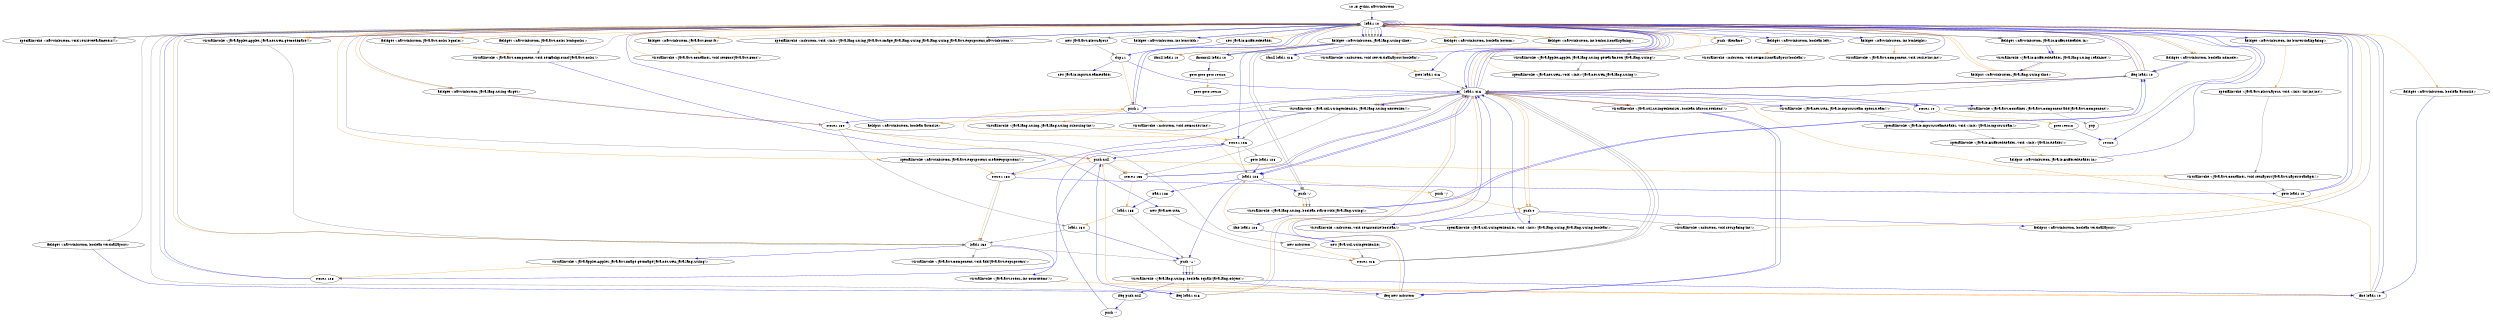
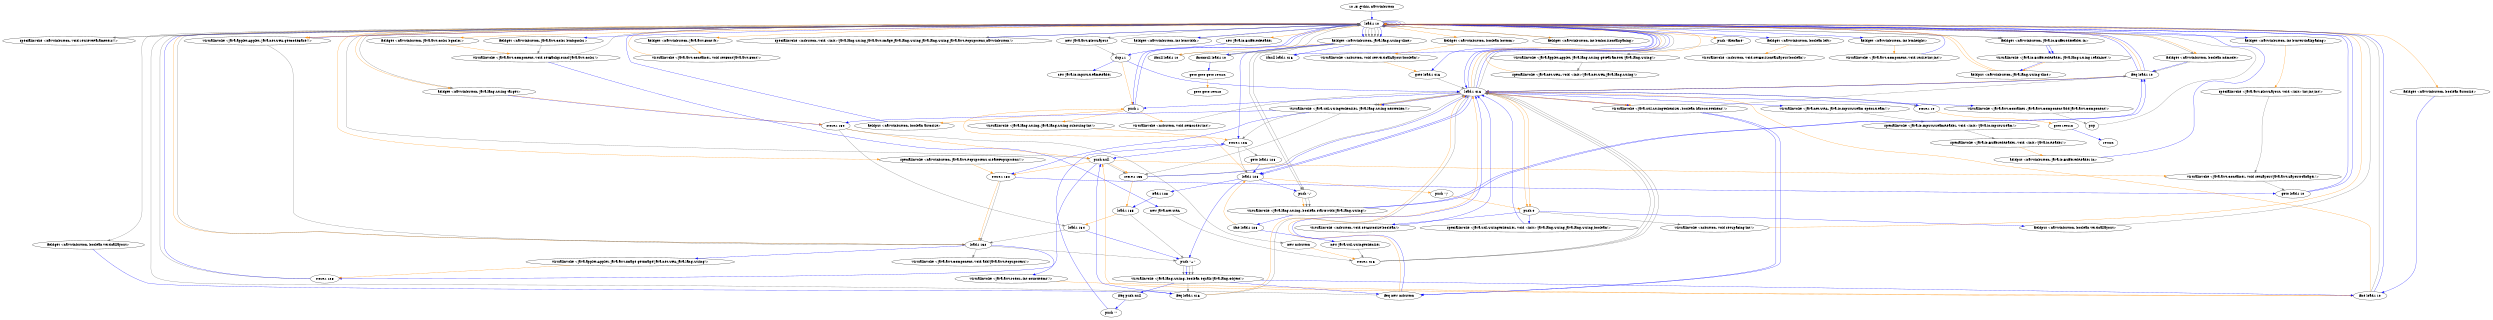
  digraph {
    edge [color=blue]
    "r0 := @this: navwinbutton"
    "load.r r0"
    "specialinvoke <navwinbutton: void retrieveParameters()>"
    "fieldget <navwinbutton: boolean ndmode>"
    "push 1"
    "push null"
    "fieldget <navwinbutton: java.awt.Font ft>"
    "fieldget <navwinbutton: java.awt.Color bgcolor>"
    "load.r $r6"
    "virtualinvoke <java.applet.Applet: java.net.URL getCodeBase()>"
    "push \"filename\""
    "new java.io.BufferedReader"
    "fieldget <navwinbutton: java.io.BufferedReader in>"
    "fieldget <navwinbutton: java.lang.String tline>"
    "load.r r32"
    "specialinvoke <navwinbutton: java.awt.PopupMenu createPopupMenu()>"
    "fieldget <navwinbutton: java.lang.String target>"
    "specialinvoke <nsbutton: void <init>(java.lang.String,java.awt.Image,java.lang.String,java.lang.String,java.awt.PopupMenu,navwinbutton)>"
    "fieldget <navwinbutton: boolean autosize>"
    "fieldget <navwinbutton: int btnwidth>"
    "fieldget <navwinbutton: int btnheight>"
    "fieldget <navwinbutton: boolean verticallayout>"
    "fieldget <navwinbutton: boolean bottom>"
    "fieldget <navwinbutton: java.awt.Color btnbgcolor>"
    "fieldget <navwinbutton: boolean left>"
    "new java.awt.FlowLayout"
    "fieldget <navwinbutton: int btnhorizontalspacing>"
    "fieldget <navwinbutton: int btnverticalspacing>"
    "goto load.r $r6"
    "ifeq load.r r0"
    "fieldput <navwinbutton: boolean autosize>"
    "virtualinvoke <nsbutton: void setBorder(int)>"
    "virtualinvoke <java.lang.String: java.lang.String substring(int)>"
    "virtualinvoke <java.awt.Container: void setLayout(java.awt.LayoutManager)>"
    "store.r r28"
    "store.r r32"
    "store.r r35"
    "virtualinvoke <java.awt.Container: void setFont(java.awt.Font)>"
    "virtualinvoke <java.awt.Component: void setBackground(java.awt.Color)>"
    "push 0"
    "store.r r0"
    "virtualinvoke <java.net.URL: java.io.InputStream openStream()>"
    "load.r r26"
    "virtualinvoke <java.util.StringTokenizer: java.lang.String nextToken()>"
    "virtualinvoke <java.util.StringTokenizer: boolean hasMoreTokens()>"
    "virtualinvoke <java.awt.Container: java.awt.Component add(java.awt.Component)>"
    "virtualinvoke <java.applet.Applet: java.lang.String getParameter(java.lang.String)>"
    "dup1.r"
    "virtualinvoke <java.io.BufferedReader: java.lang.String readLine()>"
    "ifnull load.r r0"
    "push \":\""
    "ifnonnull load.r r0"
    "store.r r26"
    "ifnull load.r $r6"
    "specialinvoke <java.util.StringTokenizer: void <init>(java.lang.String,java.lang.String,boolean)>"
    "virtualinvoke <nsbutton: void setSpacing(int)>"
    "fieldput <navwinbutton: boolean verticallayout>"
    "virtualinvoke <nsbutton: void setAutosize(boolean)>"
    "push \"~\""
    "virtualinvoke <java.applet.Applet: java.awt.Image getImage(java.net.URL,java.lang.String)>"
    "virtualinvoke <java.awt.Menu: int countItems()>"
    "virtualinvoke <java.awt.Component: void add(java.awt.PopupMenu)>"
    "store.r r34"
    "ifne load.r r0"
    "virtualinvoke <java.awt.Component: void resize(int,int)>"
    "ifeq load.r $r6"
    "virtualinvoke <nsbutton: void setVerticalLayout(boolean)>"
    "virtualinvoke <nsbutton: void setHorizontalLayout(boolean)>"
    "specialinvoke <java.awt.FlowLayout: void <init>(int,int,int)>"
    "goto load.r r0"
    "load.r r35"
    "new java.net.URL"
    "store.r $r6"
    "goto return"
    "specialinvoke <java.io.InputStreamReader: void <init>(java.io.InputStream)>"
    "push \"|\""
    "load.r r28"
    "ifeq new nsbutton"
    pop
    "specialinvoke <java.net.URL: void <init>(java.net.URL,java.lang.String)>"
    "new java.io.InputStreamReader"
    return
    "specialinvoke <java.io.BufferedReader: void <init>(java.io.Reader)>"
    "fieldput <navwinbutton: java.io.BufferedReader in>"
    "fieldput <navwinbutton: java.lang.String tline>"
    "virtualinvoke <java.lang.String: boolean startsWith(java.lang.String)>"
    "goto goto goto return"
    "goto load.r r26"
    "ifne load.r r26"
    "new java.util.StringTokenizer"
    "goto goto return"
    "virtualinvoke <java.lang.String: boolean equals(java.lang.Object)>"
    "load.r r34"
    "new nsbutton"
    "ifeq push null"
    "push \"\""
    "r0 := @this: navwinbutton" -> "load.r r0"
    "load.r r0" -> "load.r r0"
    "load.r r0" -> "load.r r0" [color=gray40]
    "load.r r0" -> "load.r r0"
    "load.r r0" -> "load.r r0"
    "load.r r0" -> "load.r r0" [color=gray40]
    "load.r r0" -> "specialinvoke <navwinbutton: void retrieveParameters()>" [color=gray40]
    "load.r r0" -> "fieldget <navwinbutton: boolean ndmode>" [color=gray40]
    "load.r r0" -> "fieldget <navwinbutton: boolean ndmode>" [color=darkorange]
    "load.r r0" -> "push 1"
    "load.r r0" -> "push null" [color=gray40]
    "load.r r0" -> "fieldget <navwinbutton: java.awt.Font ft>" [color=darkorange]
    "load.r r0" -> "fieldget <navwinbutton: java.awt.Color bgcolor>" [color=darkorange]
    "load.r r0" -> "load.r $r6"
    "load.r r0" -> "virtualinvoke <java.applet.Applet: java.net.URL getCodeBase()>" [color=darkorange]
    "load.r r0" -> "virtualinvoke <java.applet.Applet: java.net.URL getCodeBase()>" [color=darkorange]
    "load.r r0" -> "push \"filename\"" [color=darkorange]
    "load.r r0" -> "new java.io.BufferedReader" [color=darkorange]
    "load.r r0" -> "fieldget <navwinbutton: java.io.BufferedReader in>" [color=gray40]
    "load.r r0" -> "fieldget <navwinbutton: java.io.BufferedReader in>" [color=gray40]
    "load.r r0" -> "fieldget <navwinbutton: java.lang.String tline>"
    "load.r r0" -> "fieldget <navwinbutton: java.lang.String tline>" [color=gray40]
    "load.r r0" -> "fieldget <navwinbutton: java.lang.String tline>" [color=gray40]
    "load.r r0" -> "fieldget <navwinbutton: java.lang.String tline>" [color=gray40]
    "load.r r0" -> "fieldget <navwinbutton: java.lang.String tline>" [color=gray40]
    "load.r r0" -> "fieldget <navwinbutton: java.lang.String tline>" [color=gray40]
    "load.r r0" -> "fieldget <navwinbutton: java.lang.String tline>"
    "load.r r0" -> "load.r r32" [color=darkorange]
    "load.r r0" -> "specialinvoke <navwinbutton: java.awt.PopupMenu createPopupMenu()>" [color=darkorange]
    "load.r r0" -> "fieldget <navwinbutton: java.lang.String target>" [color=darkorange]
    "load.r r0" -> "fieldget <navwinbutton: java.lang.String target>" [color=gray40]
    "load.r r0" -> "specialinvoke <nsbutton: void <init>(java.lang.String,java.awt.Image,java.lang.String,java.lang.String,java.awt.PopupMenu,navwinbutton)>" [color=gray40]
    "load.r r0" -> "fieldget <navwinbutton: boolean autosize>" [color=darkorange]
    "load.r r0" -> "fieldget <navwinbutton: int btnwidth>"
    "load.r r0" -> "fieldget <navwinbutton: int btnheight>"
    "load.r r0" -> "fieldget <navwinbutton: boolean verticallayout>" [color=gray40]
    "load.r r0" -> "fieldget <navwinbutton: boolean bottom>" [color=darkorange]
-   "load.r r0" -> return
+   "load.r r0" -> "fieldget <navwinbutton: java.awt.Color btnbgcolor>"
    "load.r r0" -> "fieldget <navwinbutton: boolean left>"
    "load.r r0" -> "new java.awt.FlowLayout" [color=gray40]
    "load.r r0" -> "fieldget <navwinbutton: int btnhorizontalspacing>" [color=darkorange]
    "load.r r0" -> "fieldget <navwinbutton: int btnverticalspacing>"
    "load.r r0" -> "goto load.r $r6"
    "specialinvoke <navwinbutton: void retrieveParameters()>" -> "load.r r0" [color=gray40]
    "fieldget <navwinbutton: boolean ndmode>" -> "ifeq load.r r0"
    "fieldget <navwinbutton: boolean ndmode>" -> "ifeq load.r r0" [color=gray40]
    "push 1" -> "load.r r0"
    "push 1" -> "fieldput <navwinbutton: boolean autosize>" [color=darkorange]
    "push 1" -> "virtualinvoke <nsbutton: void setBorder(int)>" [color=darkorange]
    "push 1" -> "virtualinvoke <java.lang.String: java.lang.String substring(int)>" [color=darkorange]
    "push null" -> "virtualinvoke <java.awt.Container: void setLayout(java.awt.LayoutManager)>" [color=darkorange]
    "push null" -> "store.r r28"
    "push null" -> "store.r r32" [color=darkorange]
    "push null" -> "store.r r35" [color=gray40]
    "push null" -> "store.r r35" [color=darkorange]
    "fieldget <navwinbutton: java.awt.Font ft>" -> "virtualinvoke <java.awt.Container: void setFont(java.awt.Font)>" [color=darkorange]
    "fieldget <navwinbutton: java.awt.Color bgcolor>" -> "virtualinvoke <java.awt.Component: void setBackground(java.awt.Color)>" [color=darkorange]
    "load.r $r6" -> "load.r r0"
    "load.r $r6" -> "load.r r0" [color=darkorange]
    "load.r $r6" -> "load.r r0" [color=gray40]
    "load.r $r6" -> "load.r r0"
    "load.r $r6" -> "load.r r0" [color=gray40]
    "load.r $r6" -> "push 1"
    "load.r $r6" -> "push 0" [color=darkorange]
    "load.r $r6" -> "push 0" [color=darkorange]
    "load.r $r6" -> "store.r r0" [color=gray40]
    "load.r $r6" -> "store.r r0"
    "load.r $r6" -> "virtualinvoke <java.net.URL: java.io.InputStream openStream()>"
    "load.r $r6" -> "load.r r26"
    "load.r $r6" -> "load.r r26"
    "load.r $r6" -> "virtualinvoke <java.util.StringTokenizer: java.lang.String nextToken()>" [color=gray40]
    "load.r $r6" -> "virtualinvoke <java.util.StringTokenizer: java.lang.String nextToken()>" [color=gray40]
    "load.r $r6" -> "virtualinvoke <java.util.StringTokenizer: java.lang.String nextToken()>" [color=darkorange]
    "load.r $r6" -> "virtualinvoke <java.util.StringTokenizer: java.lang.String nextToken()>"
    "load.r $r6" -> "virtualinvoke <java.util.StringTokenizer: boolean hasMoreTokens()>" [color=darkorange]
    "load.r $r6" -> "virtualinvoke <java.util.StringTokenizer: boolean hasMoreTokens()>"
    "load.r $r6" -> "virtualinvoke <java.util.StringTokenizer: boolean hasMoreTokens()>" [color=darkorange]
    "load.r $r6" -> "virtualinvoke <java.awt.Container: java.awt.Component add(java.awt.Component)>"
    "virtualinvoke <java.applet.Applet: java.net.URL getCodeBase()>" -> "load.r r0"
    "virtualinvoke <java.applet.Applet: java.net.URL getCodeBase()>" -> "load.r r32" [color=gray40]
    "push \"filename\"" -> "virtualinvoke <java.applet.Applet: java.lang.String getParameter(java.lang.String)>" [color=gray40]
    "new java.io.BufferedReader" -> "dup1.r"
    "fieldget <navwinbutton: java.io.BufferedReader in>" -> "virtualinvoke <java.io.BufferedReader: java.lang.String readLine()>"
    "fieldget <navwinbutton: java.io.BufferedReader in>" -> "virtualinvoke <java.io.BufferedReader: java.lang.String readLine()>"
    "fieldget <navwinbutton: java.lang.String tline>" -> "ifnull load.r r0" [color=darkorange]
    "fieldget <navwinbutton: java.lang.String tline>" -> "push \":\"" [color=gray40]
    "fieldget <navwinbutton: java.lang.String tline>" -> "push \":\"" [color=gray40]
    "fieldget <navwinbutton: java.lang.String tline>" -> "ifnonnull load.r r0"
    "fieldget <navwinbutton: java.lang.String tline>" -> "ifnonnull load.r r0" [color=gray40]
    "fieldget <navwinbutton: java.lang.String tline>" -> "store.r r26"
    "fieldget <navwinbutton: java.lang.String tline>" -> "ifnull load.r $r6"
    "load.r r32" -> "load.r r0" [color=gray40]
    "load.r r32" -> "push \"~\"" [color=gray40]
    "load.r r32" -> "virtualinvoke <java.applet.Applet: java.awt.Image getImage(java.net.URL,java.lang.String)>"
    "load.r r32" -> "virtualinvoke <java.awt.Menu: int countItems()>"
    "load.r r32" -> "virtualinvoke <java.awt.Component: void add(java.awt.PopupMenu)>" [color=gray40]
    "specialinvoke <navwinbutton: java.awt.PopupMenu createPopupMenu()>" -> "store.r r32" [color=darkorange]
    "fieldget <navwinbutton: java.lang.String target>" -> "store.r r34"
    "fieldget <navwinbutton: java.lang.String target>" -> "store.r r34" [color=darkorange]
    "specialinvoke <nsbutton: void <init>(java.lang.String,java.awt.Image,java.lang.String,java.lang.String,java.awt.PopupMenu,navwinbutton)>" -> "load.r r0"
    "fieldget <navwinbutton: boolean autosize>" -> "ifne load.r r0"
    "fieldget <navwinbutton: int btnwidth>" -> "load.r r0" [color=gray40]
    "fieldget <navwinbutton: int btnheight>" -> "virtualinvoke <java.awt.Component: void resize(int,int)>" [color=darkorange]
    "fieldget <navwinbutton: boolean verticallayout>" -> "ifeq load.r $r6"
    "fieldget <navwinbutton: boolean bottom>" -> "virtualinvoke <nsbutton: void setVerticalLayout(boolean)>" [color=darkorange]
    "fieldget <navwinbutton: java.awt.Color btnbgcolor>" -> "virtualinvoke <java.awt.Component: void setBackground(java.awt.Color)>" [color=gray40]
    "fieldget <navwinbutton: boolean left>" -> "virtualinvoke <nsbutton: void setHorizontalLayout(boolean)>" [color=darkorange]
    "new java.awt.FlowLayout" -> "dup1.r" [color=gray40]
    "fieldget <navwinbutton: int btnhorizontalspacing>" -> "load.r r0" [color=gray40]
    "fieldget <navwinbutton: int btnverticalspacing>" -> "specialinvoke <java.awt.FlowLayout: void <init>(int,int,int)>" [color=darkorange]
    "goto load.r $r6" -> "load.r $r6" [color=gray40]
    "ifeq load.r r0" -> "load.r r0"
    "ifeq load.r r0" -> "load.r r0" [color=darkorange]
    "ifeq load.r r0" -> "load.r r0"
    "ifeq load.r r0" -> "load.r $r6" [color=darkorange]
    "ifeq load.r r0" -> "load.r $r6" [color=gray40]
    "ifeq load.r r0" -> "load.r $r6"
    "fieldput <navwinbutton: boolean autosize>" -> "load.r r0"
    "virtualinvoke <nsbutton: void setBorder(int)>" -> "load.r $r6" [color=gray40]
    "virtualinvoke <java.lang.String: java.lang.String substring(int)>" -> "store.r r26" [color=darkorange]
    "virtualinvoke <java.awt.Container: void setLayout(java.awt.LayoutManager)>" -> "goto load.r r0" [color=gray40]
    "store.r r28" -> "load.r r0" [color=gray40]
    "store.r r28" -> "load.r r0"
    "store.r r32" -> "load.r r32" [color=darkorange]
    "store.r r32" -> "load.r r32" [color=gray40]
    "store.r r32" -> "goto load.r r0"
    "store.r r35" -> "load.r $r6" [color=gray40]
    "store.r r35" -> "load.r $r6"
    "store.r r35" -> "load.r r35" [color=darkorange]
    "virtualinvoke <java.awt.Container: void setFont(java.awt.Font)>" -> "load.r r0" [color=darkorange]
    "virtualinvoke <java.awt.Component: void setBackground(java.awt.Color)>" -> "load.r r0" [color=gray40]
    "virtualinvoke <java.awt.Component: void setBackground(java.awt.Color)>" -> "new java.net.URL"
    "push 0" -> "specialinvoke <java.util.StringTokenizer: void <init>(java.lang.String,java.lang.String,boolean)>"
    "push 0" -> "virtualinvoke <nsbutton: void setSpacing(int)>" [color=gray40]
    "push 0" -> "fieldput <navwinbutton: boolean verticallayout>"
    "push 0" -> "virtualinvoke <nsbutton: void setAutosize(boolean)>"
    "store.r r0" -> "goto return" [color=darkorange]
    "virtualinvoke <java.net.URL: java.io.InputStream openStream()>" -> "specialinvoke <java.io.InputStreamReader: void <init>(java.io.InputStream)>" [color=gray40]
    "load.r r26" -> "push 1" [color=darkorange]
    "load.r r26" -> "push \":\""
    "load.r r26" -> "push \"~\""
    "load.r r26" -> "push \"|\"" [color=darkorange]
    "load.r r26" -> "load.r r28"
    "virtualinvoke <java.util.StringTokenizer: java.lang.String nextToken()>" -> "store.r r32"
    "virtualinvoke <java.util.StringTokenizer: java.lang.String nextToken()>" -> "store.r r35" [color=gray40]
    "virtualinvoke <java.util.StringTokenizer: java.lang.String nextToken()>" -> "store.r r26" [color=gray40]
    "virtualinvoke <java.util.StringTokenizer: java.lang.String nextToken()>" -> "store.r r34"
    "virtualinvoke <java.util.StringTokenizer: boolean hasMoreTokens()>" -> "ifeq load.r r0" [color=gray40]
    "virtualinvoke <java.util.StringTokenizer: boolean hasMoreTokens()>" -> "ifeq new nsbutton"
    "virtualinvoke <java.util.StringTokenizer: boolean hasMoreTokens()>" -> "ifeq new nsbutton"
    "virtualinvoke <java.awt.Container: java.awt.Component add(java.awt.Component)>" -> pop [color=gray40]
    "virtualinvoke <java.applet.Applet: java.lang.String getParameter(java.lang.String)>" -> "specialinvoke <java.net.URL: void <init>(java.net.URL,java.lang.String)>" [color=gray40]
    "dup1.r" -> "push 1" [color=darkorange]
    "dup1.r" -> "load.r $r6"
    "dup1.r" -> "new java.io.InputStreamReader"
    "virtualinvoke <java.io.BufferedReader: java.lang.String readLine()>" -> "fieldput <navwinbutton: java.lang.String tline>"
    "virtualinvoke <java.io.BufferedReader: java.lang.String readLine()>" -> "fieldput <navwinbutton: java.lang.String tline>" [color=darkorange]
    "ifnull load.r r0" -> "load.r r0" [color=gray40]
    "push \":\"" -> "virtualinvoke <java.lang.String: boolean startsWith(java.lang.String)>" [color=darkorange]
    "push \":\"" -> "virtualinvoke <java.lang.String: boolean startsWith(java.lang.String)>" [color=gray40]
    "push \":\"" -> "virtualinvoke <java.lang.String: boolean startsWith(java.lang.String)>" [color=gray40]
    "ifnonnull load.r r0" -> "load.r r0" [color=gray40]
    "ifnonnull load.r r0" -> "goto goto goto return"
    "store.r r26" -> "push null"
    "store.r r26" -> "load.r r26" [color=gray40]
    "store.r r26" -> "goto load.r r26" [color=gray40]
    "ifnull load.r $r6" -> "load.r r0"
    "specialinvoke <java.util.StringTokenizer: void <init>(java.lang.String,java.lang.String,boolean)>" -> "load.r $r6"
    "virtualinvoke <nsbutton: void setSpacing(int)>" -> "load.r r0" [color=darkorange]
    "fieldput <navwinbutton: boolean verticallayout>" -> "load.r r0" [color=gray40]
    "virtualinvoke <nsbutton: void setAutosize(boolean)>" -> "load.r $r6"
    "push \"~\"" -> "virtualinvoke <java.lang.String: boolean equals(java.lang.Object)>" [color=gray40]
    "push \"~\"" -> "virtualinvoke <java.lang.String: boolean equals(java.lang.Object)>"
    "push \"~\"" -> "virtualinvoke <java.lang.String: boolean equals(java.lang.Object)>" [color=gray40]
    "push \"~\"" -> "virtualinvoke <java.lang.String: boolean equals(java.lang.Object)>" [color=gray40]
    "virtualinvoke <java.applet.Applet: java.awt.Image getImage(java.net.URL,java.lang.String)>" -> "store.r r28" [color=darkorange]
    "virtualinvoke <java.awt.Menu: int countItems()>" -> "ifne load.r r0" [color=darkorange]
    "store.r r34" -> "push null" [color=darkorange]
    "store.r r34" -> "load.r r34" [color=gray40]
    "store.r r34" -> "new nsbutton" [color=gray40]
    "ifne load.r r0" -> "load.r r0" [color=gray40]
    "ifne load.r r0" -> "load.r r0"
    "ifne load.r r0" -> "push null" [color=darkorange]
    "ifne load.r r0" -> "load.r $r6" [color=darkorange]
    "virtualinvoke <java.awt.Component: void resize(int,int)>" -> "load.r r0"
    "ifeq load.r $r6" -> "push null"
    "ifeq load.r $r6" -> "load.r $r6" [color=darkorange]
    "ifeq load.r $r6" -> "load.r $r6" [color=gray40]
    "virtualinvoke <nsbutton: void setVerticalLayout(boolean)>" -> "goto load.r $r6" [color=darkorange]
    "specialinvoke <java.awt.FlowLayout: void <init>(int,int,int)>" -> "virtualinvoke <java.awt.Container: void setLayout(java.awt.LayoutManager)>" [color=gray40]
    "goto load.r r0" -> "load.r r0"
    "goto load.r r0" -> "load.r r0"
    "load.r r35" -> "push \"~\"" [color=gray40]
    "load.r r35" -> "load.r r34" [color=darkorange]
    "new java.net.URL" -> "store.r $r6" [color=gray40]
    "store.r $r6" -> "load.r $r6" [color=gray40]
    "store.r $r6" -> "load.r $r6" [color=gray40]
    "store.r $r6" -> "load.r $r6" [color=gray40]
    "goto return" -> return
    "specialinvoke <java.io.InputStreamReader: void <init>(java.io.InputStream)>" -> "specialinvoke <java.io.BufferedReader: void <init>(java.io.Reader)>" [color=gray40]
    "push \"|\"" -> "push 0" [color=darkorange]
    "load.r r28" -> "load.r r35"
    "ifeq new nsbutton" -> "load.r r0" [color=gray40]
    "ifeq new nsbutton" -> "load.r $r6" [color=darkorange]
    "ifeq new nsbutton" -> "load.r $r6"
    pop -> "load.r r0" [color=gray40]
    "specialinvoke <java.net.URL: void <init>(java.net.URL,java.lang.String)>" -> "load.r r0" [color=darkorange]
    "specialinvoke <java.io.BufferedReader: void <init>(java.io.Reader)>" -> "fieldput <navwinbutton: java.io.BufferedReader in>" [color=darkorange]
    "fieldput <navwinbutton: java.io.BufferedReader in>" -> "load.r r0"
    "fieldput <navwinbutton: java.lang.String tline>" -> "load.r r0" [color=darkorange]
    "fieldput <navwinbutton: java.lang.String tline>" -> "load.r r0" [color=darkorange]
    "virtualinvoke <java.lang.String: boolean startsWith(java.lang.String)>" -> "ifeq load.r r0"
    "virtualinvoke <java.lang.String: boolean startsWith(java.lang.String)>" -> "ifeq load.r r0"
    "virtualinvoke <java.lang.String: boolean startsWith(java.lang.String)>" -> "ifne load.r r26"
    "goto goto goto return" -> "goto goto return" [color=darkorange]
    "goto load.r r26" -> "load.r r26"
    "ifne load.r r26" -> "load.r r26" [color=darkorange]
    "ifne load.r r26" -> "new java.util.StringTokenizer"
    "new java.util.StringTokenizer" -> "store.r $r6" [color=gray40]
    "virtualinvoke <java.lang.String: boolean equals(java.lang.Object)>" -> "ifne load.r r0"
    "virtualinvoke <java.lang.String: boolean equals(java.lang.Object)>" -> "ifeq load.r $r6" [color=gray40]
    "virtualinvoke <java.lang.String: boolean equals(java.lang.Object)>" -> "ifeq new nsbutton"
    "virtualinvoke <java.lang.String: boolean equals(java.lang.Object)>" -> "ifeq push null"
    "load.r r34" -> "load.r r32" [color=gray40]
    "load.r r34" -> "push \"~\""
    "new nsbutton" -> "store.r $r6" [color=darkorange]
    "ifeq push null" -> "push \"\""
    "push \"\"" -> "store.r r26"
  }
